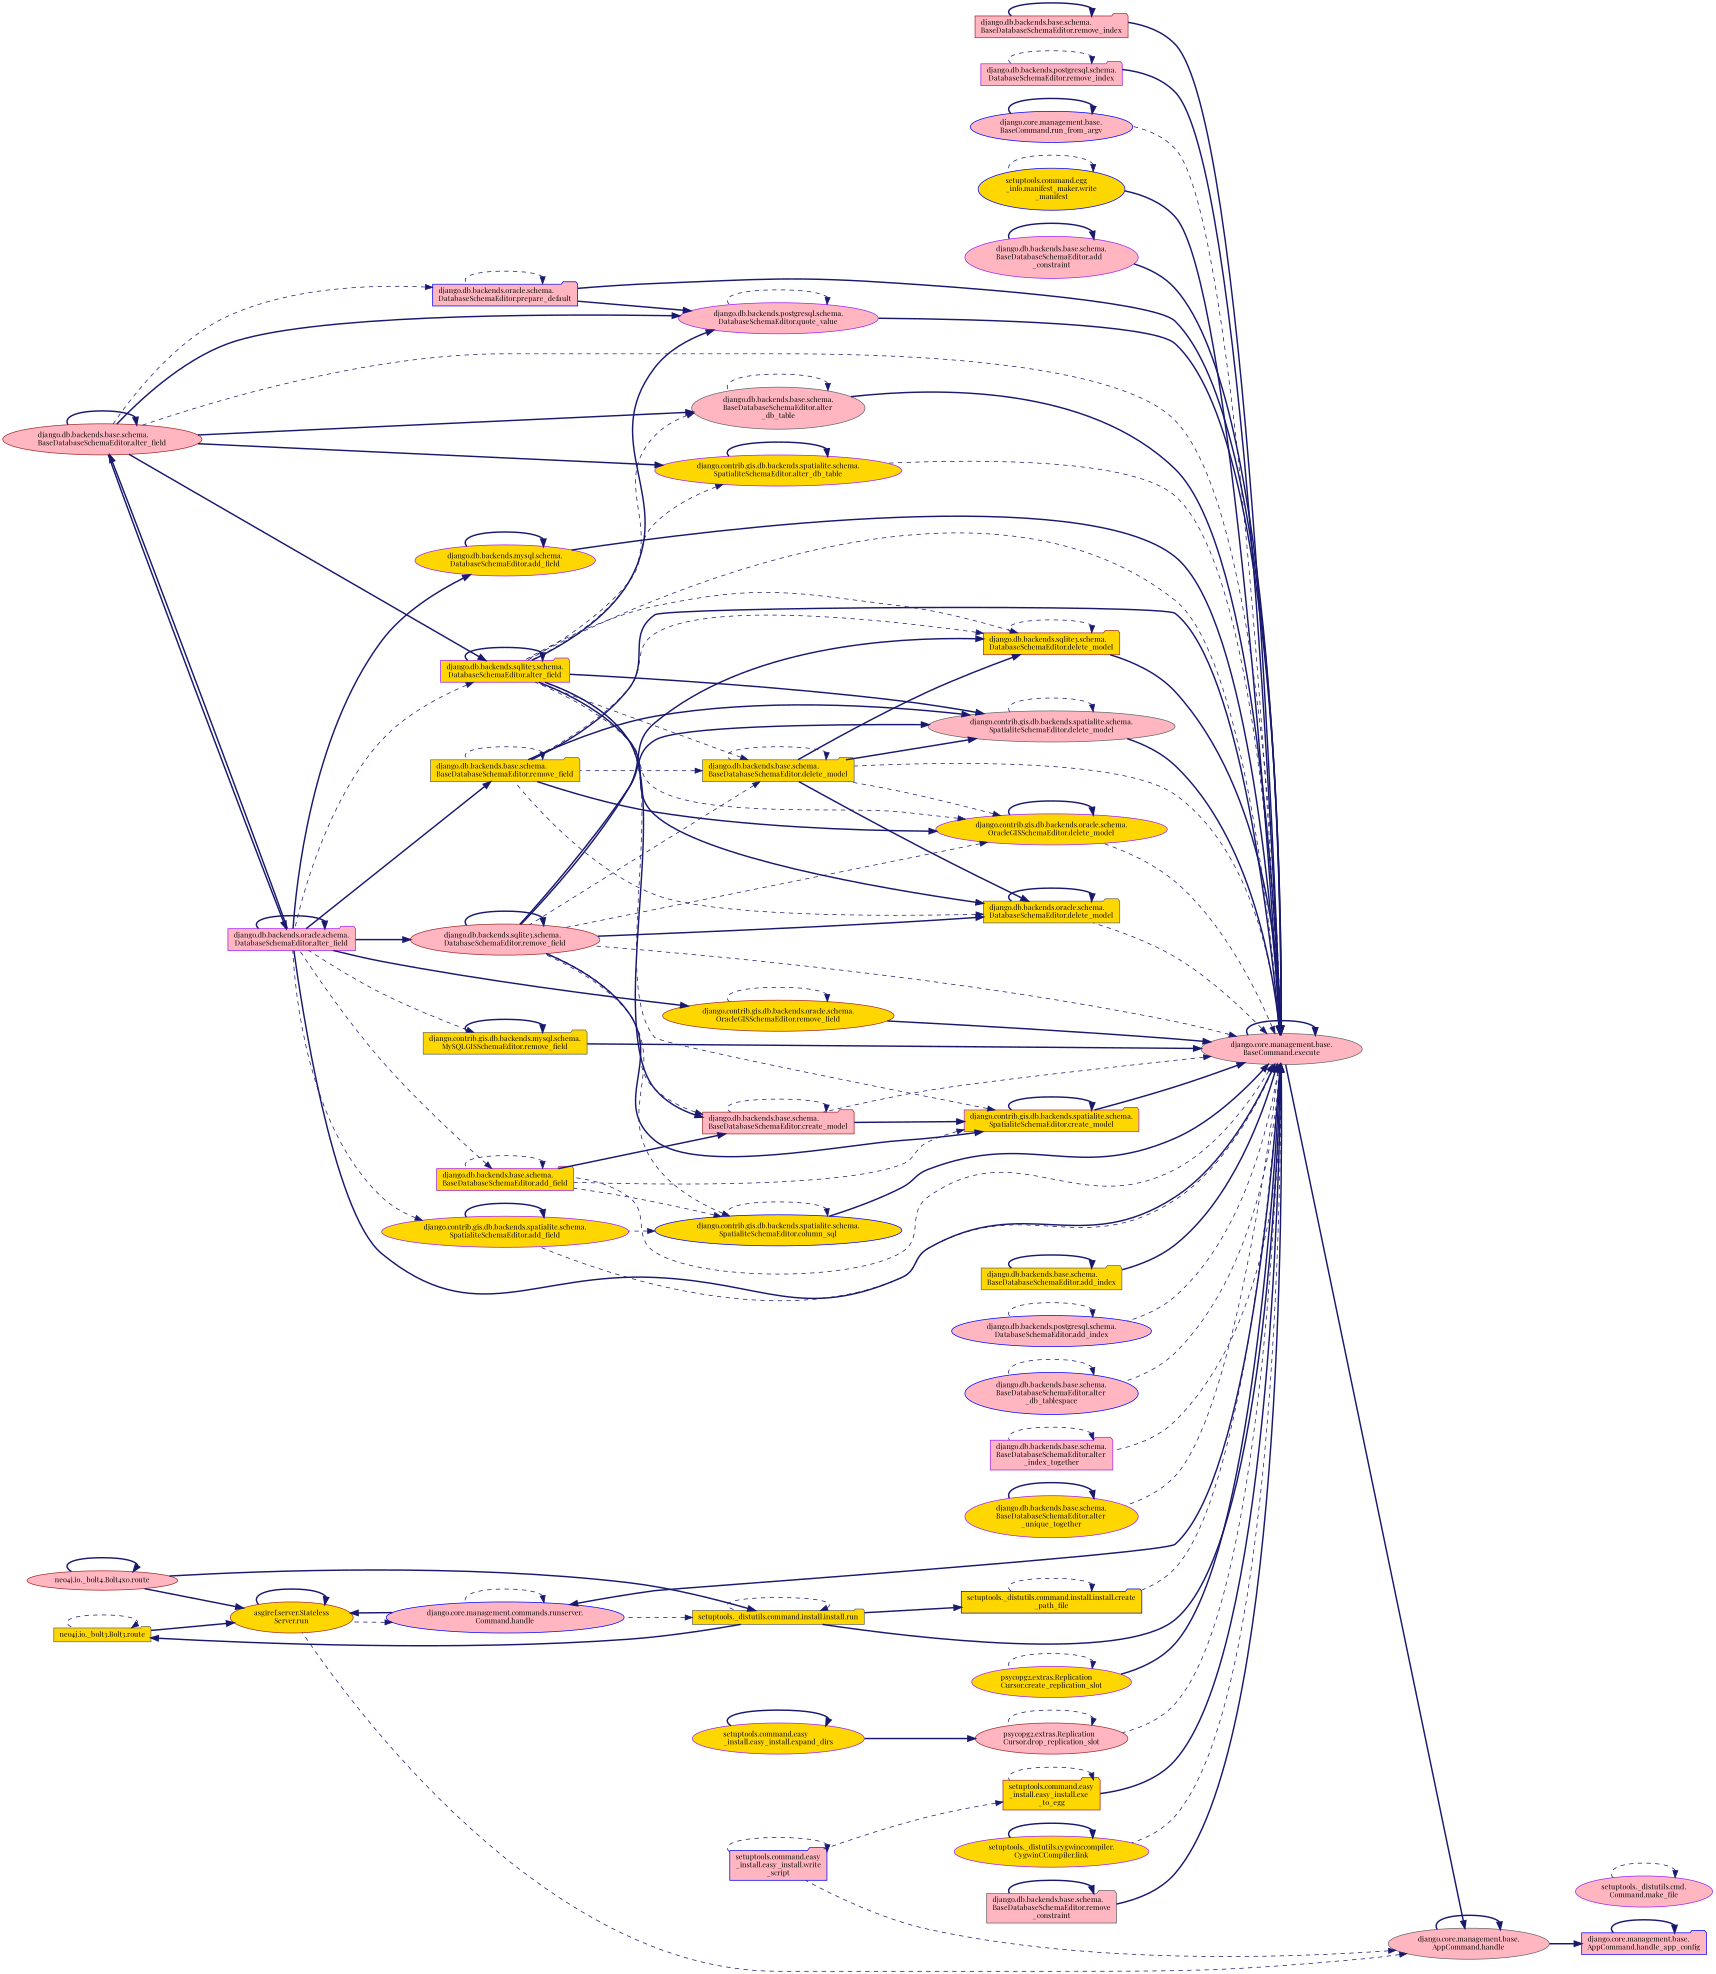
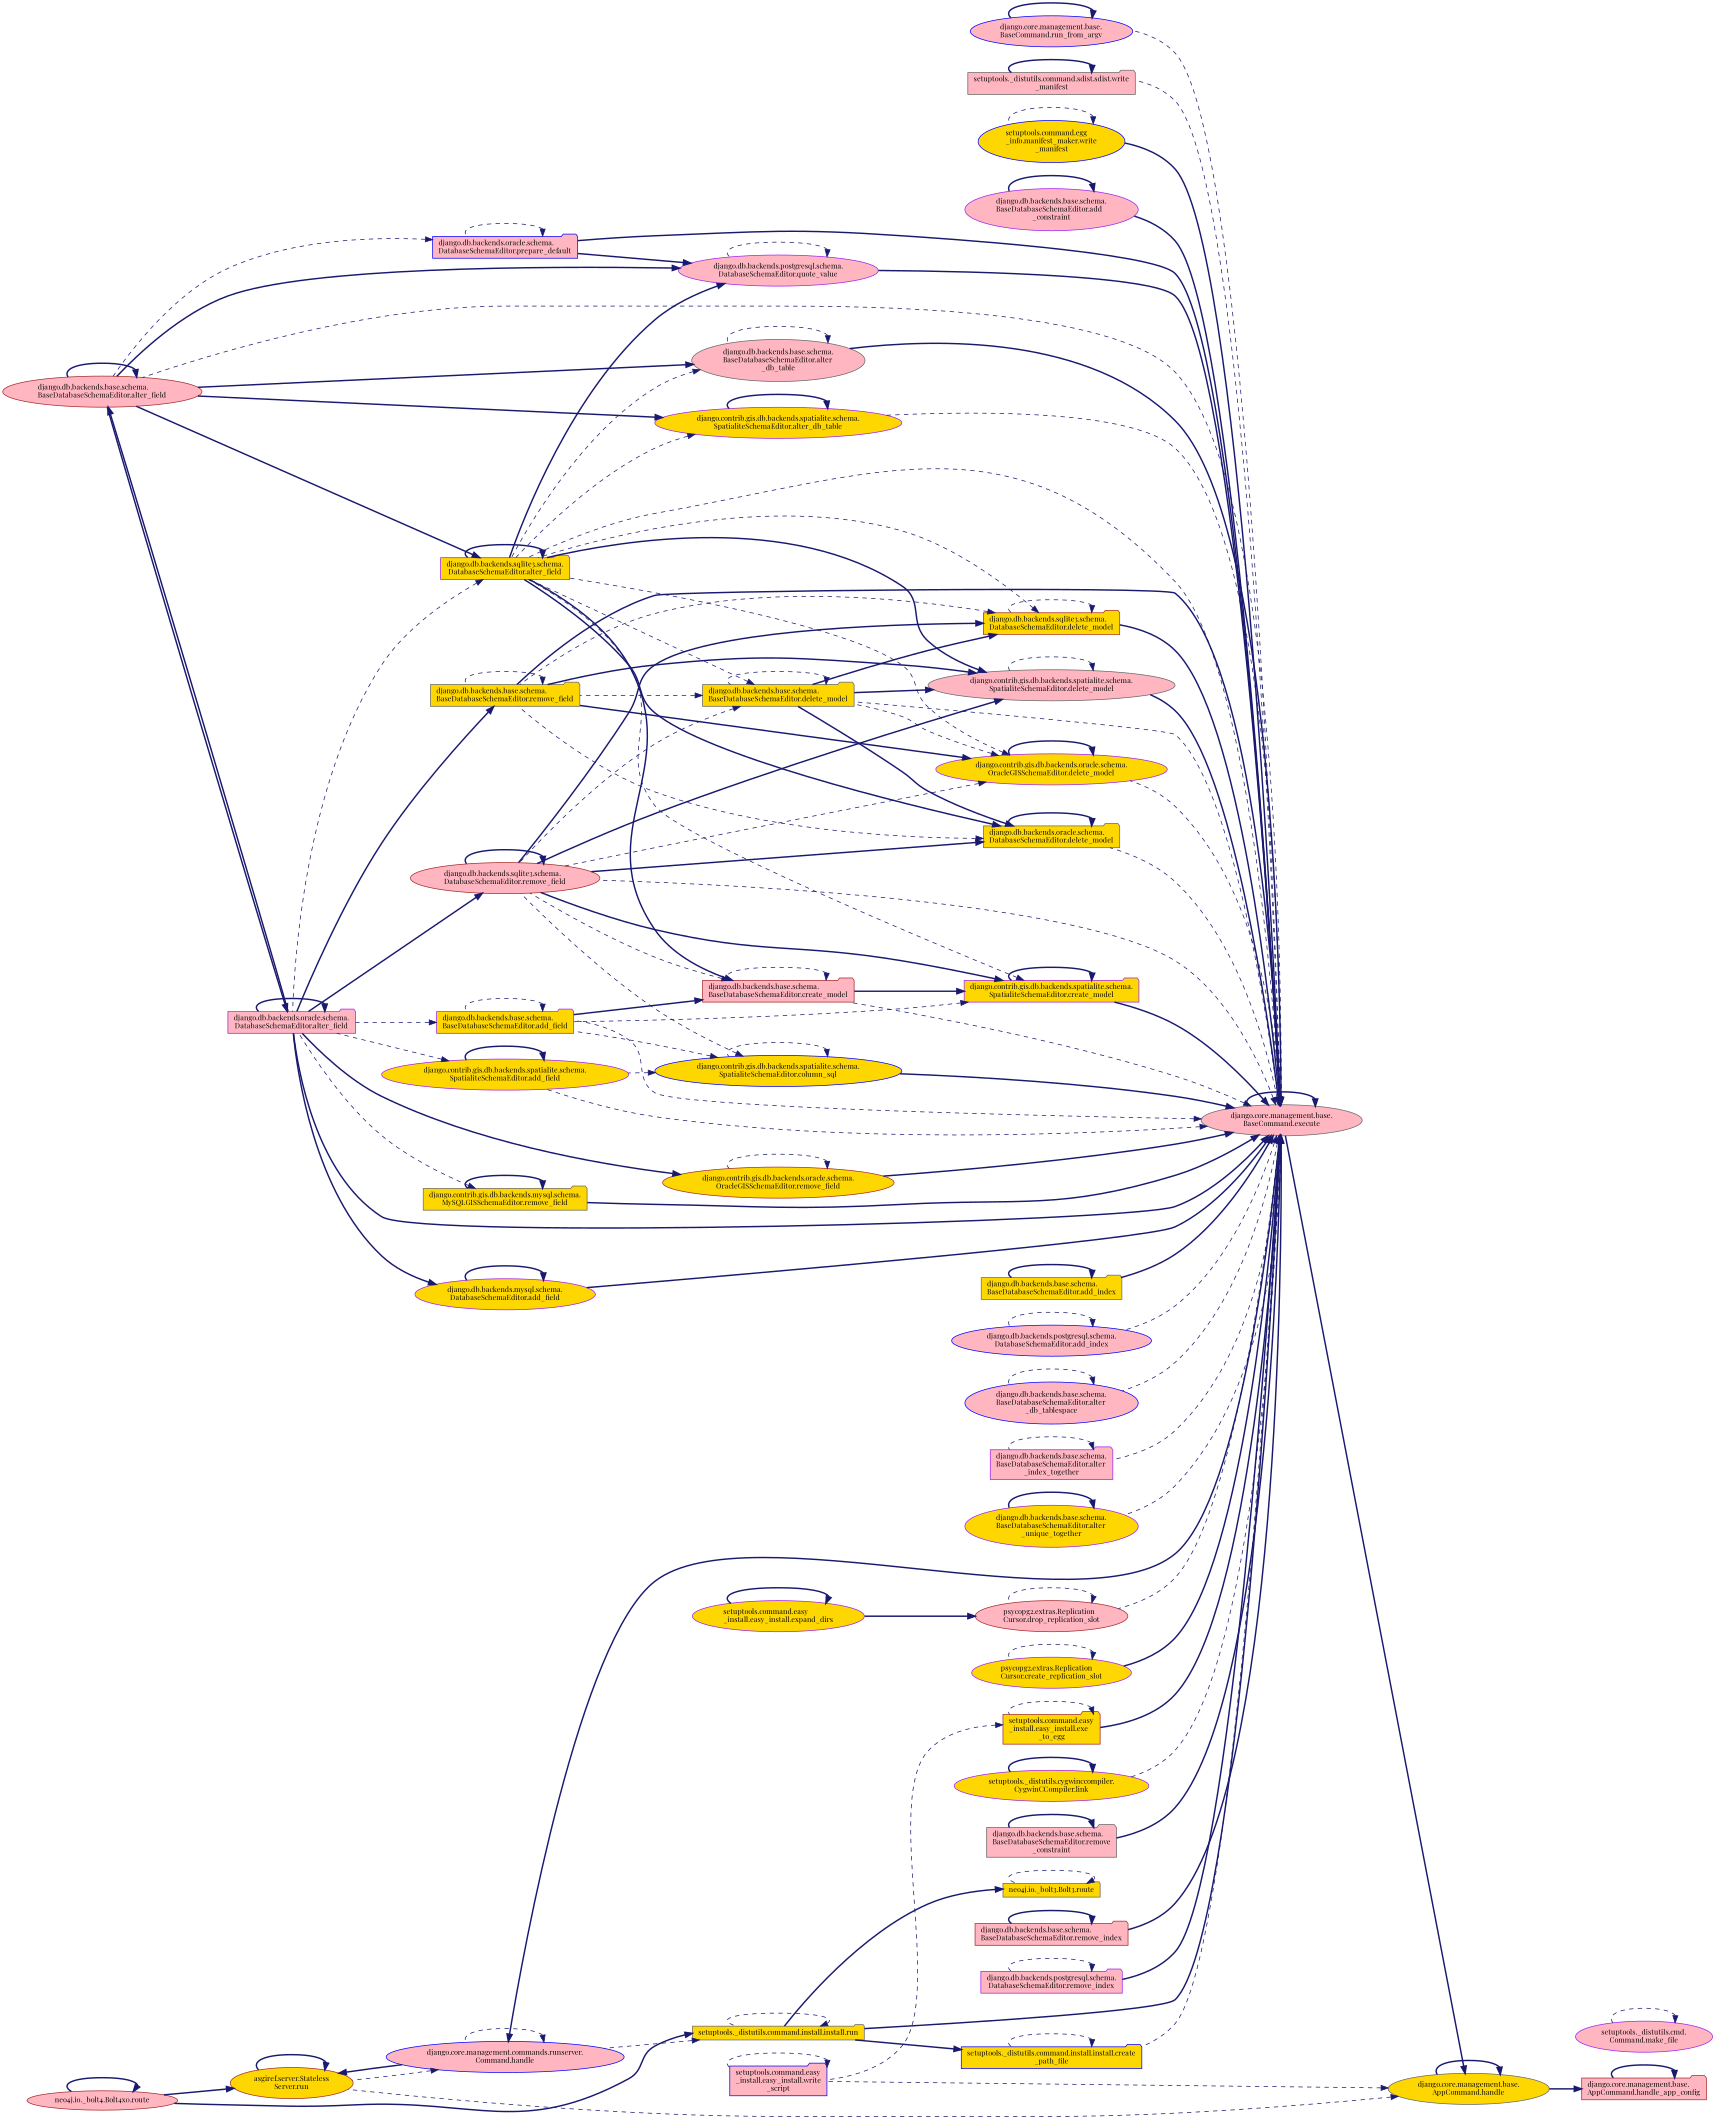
  digraph {
    fontname="Playfair Display"
    rankdir=RL
    node [color=purple fillcolor=lightpink fontname="Playfair Display" fontsize=10 shape=ellipse style=filled]
    edge [color=midnightblue dir=back fontname="Playfair Display" fontsize=10 labelfontname=Helvetica labelfontsize=10 style=bold]
-   n1 [color=blue fontcolor=black height=0.2 label="django.core.management.base.\lAppCommand.handle_app_config" shape=folder width=0.4]
-   n2 [color=gray40 height=0.2 label="django.core.management.base.\lAppCommand.handle" width=0.4]
+   n1 [color=brown fontcolor=black height=0.2 label="django.core.management.base.\lAppCommand.handle_app_config" shape=folder width=0.4]
+   n2 [color=gray40 fillcolor=gold height=0.2 label="django.core.management.base.\lAppCommand.handle" width=0.4]
    n3 [color=gray40 height=0.2 label="django.core.management.base.\lBaseCommand.execute" width=0.4]
    n4 [color=brown fillcolor=gold height=0.2 label="asgiref.server.Stateless\lServer.run" width=0.4]
    n5 [color=blue height=0.2 label="setuptools.command.easy\l_install.easy_install.write\l_script" shape=folder width=0.4]
    n6 [height=0.2 label="django.db.backends.base.schema.\lBaseDatabaseSchemaEditor.add\l_constraint" width=0.4]
    n7 [fillcolor=gold height=0.2 label="django.contrib.gis.db.backends.spatialite.schema.\lSpatialiteSchemaEditor.add_field" width=0.4]
    n8 [height=0.2 label="django.db.backends.oracle.schema.\lDatabaseSchemaEditor.alter_field" shape=folder width=0.4]
    n9 [color=brown height=0.2 label="django.db.backends.base.schema.\lBaseDatabaseSchemaEditor.alter_field" width=0.4]
    n10 [fillcolor=gold height=0.2 label="django.db.backends.base.schema.\lBaseDatabaseSchemaEditor.add_field" shape=folder width=0.4]
    n11 [fillcolor=gold height=0.2 label="django.db.backends.mysql.schema.\lDatabaseSchemaEditor.add_field" width=0.4]
    n12 [color=gray40 fillcolor=gold height=0.2 label="django.db.backends.base.schema.\lBaseDatabaseSchemaEditor.add_index" shape=folder width=0.4]
    n13 [color=blue height=0.2 label="django.db.backends.postgresql.schema.\lDatabaseSchemaEditor.add_index" width=0.4]
    n14 [color=gray40 height=0.2 label="django.db.backends.base.schema.\lBaseDatabaseSchemaEditor.alter\l_db_table" width=0.4]
    n15 [fillcolor=gold height=0.2 label="django.db.backends.sqlite3.schema.\lDatabaseSchemaEditor.alter_field" shape=folder width=0.4]
    n16 [fillcolor=gold height=0.2 label="django.contrib.gis.db.backends.spatialite.schema.\lSpatialiteSchemaEditor.alter_db_table" width=0.4]
    n17 [color=blue height=0.2 label="django.db.backends.base.schema.\lBaseDatabaseSchemaEditor.alter\l_db_tablespace" width=0.4]
    n18 [height=0.2 label="django.db.backends.base.schema.\lBaseDatabaseSchemaEditor.alter\l_index_together" shape=folder width=0.4]
    n19 [fillcolor=gold height=0.2 label="django.db.backends.base.schema.\lBaseDatabaseSchemaEditor.alter\l_unique_together" width=0.4]
    n20 [color=blue fillcolor=gold height=0.2 label="django.contrib.gis.db.backends.spatialite.schema.\lSpatialiteSchemaEditor.column_sql" width=0.4]
    n21 [color=brown height=0.2 label="django.db.backends.sqlite3.schema.\lDatabaseSchemaEditor.remove_field" width=0.4]
    n22 [fillcolor=gold height=0.2 label="django.contrib.gis.db.backends.spatialite.schema.\lSpatialiteSchemaEditor.create_model" shape=folder width=0.4]
    n23 [color=brown height=0.2 label="django.db.backends.base.schema.\lBaseDatabaseSchemaEditor.create_model" shape=folder width=0.4]
    n24 [color=blue fillcolor=gold height=0.2 label="setuptools._distutils.command.install.install.create\l_path_file" shape=folder width=0.4]
    n25 [color=gray40 fillcolor=gold height=0.2 label="setuptools._distutils.command.install.install.run" shape=folder width=0.4]
    n26 [fillcolor=gold height=0.2 label="psycopg2.extras.Replication\lCursor.create_replication_slot" width=0.4]
    n27 [fillcolor=gold height=0.2 label="django.contrib.gis.db.backends.oracle.schema.\lOracleGISSchemaEditor.delete_model" width=0.4]
    n28 [color=gray40 fillcolor=gold height=0.2 label="django.db.backends.base.schema.\lBaseDatabaseSchemaEditor.delete_model" shape=folder width=0.4]
    n29 [color=gray40 fillcolor=gold height=0.2 label="django.db.backends.base.schema.\lBaseDatabaseSchemaEditor.remove_field" shape=folder width=0.4]
    n30 [color=gray40 fillcolor=gold height=0.2 label="django.db.backends.oracle.schema.\lDatabaseSchemaEditor.delete_model" shape=folder width=0.4]
    n31 [color=gray40 height=0.2 label="django.contrib.gis.db.backends.spatialite.schema.\lSpatialiteSchemaEditor.delete_model" width=0.4]
    n32 [color=brown fillcolor=gold height=0.2 label="django.db.backends.sqlite3.schema.\lDatabaseSchemaEditor.delete_model" shape=folder width=0.4]
    n33 [color=brown height=0.2 label="psycopg2.extras.Replication\lCursor.drop_replication_slot" width=0.4]
    n34 [color=brown fillcolor=gold height=0.2 label="setuptools.command.easy\l_install.easy_install.exe\l_to_egg" shape=folder width=0.4]
    n35 [fillcolor=gold height=0.2 label="setuptools._distutils.cygwinccompiler.\lCygwinCCompiler.link" width=0.4]
    n36 [color=blue height=0.2 label="django.db.backends.oracle.schema.\lDatabaseSchemaEditor.prepare_default" shape=folder width=0.4]
    n37 [height=0.2 label="django.db.backends.postgresql.schema.\lDatabaseSchemaEditor.quote_value" width=0.4]
    n38 [color=gray40 height=0.2 label="django.db.backends.base.schema.\lBaseDatabaseSchemaEditor.remove\l_constraint" shape=folder width=0.4]
    n39 [color=gray40 fillcolor=gold height=0.2 label="django.contrib.gis.db.backends.mysql.schema.\lMySQLGISSchemaEditor.remove_field" shape=folder width=0.4]
    n40 [color=brown fillcolor=gold height=0.2 label="django.contrib.gis.db.backends.oracle.schema.\lOracleGISSchemaEditor.remove_field" width=0.4]
    n41 [color=brown height=0.2 label="django.db.backends.base.schema.\lBaseDatabaseSchemaEditor.remove_index" shape=folder width=0.4]
    n42 [height=0.2 label="django.db.backends.postgresql.schema.\lDatabaseSchemaEditor.remove_index" shape=folder width=0.4]
    n43 [color=blue height=0.2 label="django.core.management.base.\lBaseCommand.run_from_argv" width=0.4]
+   n44 [color=gray40 height=0.2 label="setuptools._distutils.command.sdist.sdist.write\l_manifest" shape=folder width=0.4]
    n45 [color=blue fillcolor=gold height=0.2 label="setuptools.command.egg\l_info.manifest_maker.write\l_manifest" width=0.4]
    n46 [color=blue height=0.2 label="django.core.management.commands.runserver.\lCommand.handle" width=0.4]
    n47 [color=gray40 fillcolor=gold height=0.2 label="neo4j.io._bolt3.Bolt3.route" shape=folder width=0.4]
    n48 [color=brown height=0.2 label="neo4j.io._bolt4.Bolt4x0.route" width=0.4]
    n49 [fillcolor=gold height=0.2 label="setuptools.command.easy\l_install.easy_install.expand_dirs" width=0.4]
    n50 [height=0.2 label="setuptools._distutils.cmd.\lCommand.make_file" width=0.4]
    n1 -> n1
    n1 -> n2
    n2 -> n2
    n2 -> n3
    n2 -> n4 [style=dashed]
    n2 -> n5 [style=dashed]
    n3 -> n3
    n3 -> n6
    n3 -> n7 [style=dashed]
    n3 -> n8
    n3 -> n9 [style=dashed]
    n3 -> n10 [style=dashed]
    n3 -> n11
    n3 -> n12
    n3 -> n13 [style=dashed]
    n3 -> n14
    n3 -> n15 [style=dashed]
    n3 -> n16 [style=dashed]
    n3 -> n17 [style=dashed]
    n3 -> n18 [style=dashed]
    n3 -> n19 [style=dashed]
    n3 -> n20
    n3 -> n21 [style=dashed]
    n3 -> n22
    n3 -> n23 [style=dashed]
    n3 -> n24 [style=dashed]
    n3 -> n25
    n3 -> n26
    n3 -> n27 [style=dashed]
    n3 -> n28 [style=dashed]
    n3 -> n29
    n3 -> n30 [style=dashed]
    n3 -> n31
    n3 -> n32
    n3 -> n33 [style=dashed]
    n3 -> n34
    n3 -> n35 [style=dashed]
    n3 -> n36
    n3 -> n37
    n3 -> n38
    n3 -> n39
    n3 -> n40
    n3 -> n41
    n3 -> n42
    n3 -> n43 [style=dashed]
+   n3 -> n44 [style=dashed]
    n3 -> n45
    n4 -> n4
    n4 -> n46
-   n4 -> n47
    n4 -> n48
    n5 -> n5 [style=dashed]
    n6 -> n6
    n7 -> n7
    n7 -> n8 [style=dashed]
    n8 -> n8
    n8 -> n9
    n9 -> n8
    n9 -> n9
    n10 -> n8 [style=dashed]
    n10 -> n10 [style=dashed]
    n11 -> n8
    n11 -> n11
    n12 -> n12
    n13 -> n13 [style=dashed]
    n14 -> n9
    n14 -> n14 [style=dashed]
    n14 -> n15 [style=dashed]
    n15 -> n8 [style=dashed]
    n15 -> n9
    n15 -> n15
    n16 -> n9
    n16 -> n15 [style=dashed]
    n16 -> n16
    n17 -> n17 [style=dashed]
    n18 -> n18 [style=dashed]
    n19 -> n19
    n20 -> n7 [style=dashed]
    n20 -> n10 [style=dashed]
    n20 -> n20 [style=dashed]
    n20 -> n21 [style=dashed]
    n21 -> n8
    n21 -> n21
    n22 -> n10 [style=dashed]
    n22 -> n15 [style=dashed]
    n22 -> n21
    n22 -> n22
    n22 -> n23
    n23 -> n10
    n23 -> n15
    n23 -> n21 [style=dashed]
    n23 -> n23 [style=dashed]
    n24 -> n24 [style=dashed]
    n24 -> n25
    n25 -> n25 [style=dashed]
    n25 -> n46 [style=dashed]
    n25 -> n48
    n26 -> n26 [style=dashed]
    n27 -> n15 [style=dashed]
    n27 -> n21 [style=dashed]
    n27 -> n27
    n27 -> n28 [style=dashed]
    n27 -> n29
    n28 -> n15 [style=dashed]
    n28 -> n21 [style=dashed]
    n28 -> n28 [style=dashed]
    n28 -> n29 [style=dashed]
    n29 -> n8
    n29 -> n29 [style=dashed]
    n30 -> n15
    n30 -> n21
    n30 -> n28
    n30 -> n29 [style=dashed]
    n30 -> n30
    n31 -> n15
    n31 -> n21
    n31 -> n28
    n31 -> n29
    n31 -> n31 [style=dashed]
    n32 -> n15 [style=dashed]
    n32 -> n21
    n32 -> n28
    n32 -> n29 [style=dashed]
    n32 -> n32 [style=dashed]
    n33 -> n33 [style=dashed]
    n33 -> n49
    n34 -> n5 [style=dashed]
    n34 -> n34 [style=dashed]
    n35 -> n35
    n36 -> n9 [style=dashed]
    n36 -> n36 [style=dashed]
    n37 -> n9
    n37 -> n15
    n37 -> n36
    n37 -> n37 [style=dashed]
    n38 -> n38
    n39 -> n8 [style=dashed]
    n39 -> n39
    n40 -> n8
    n40 -> n40 [style=dashed]
    n41 -> n41
    n42 -> n42 [style=dashed]
    n43 -> n43
+   n44 -> n44
    n45 -> n45 [style=dashed]
    n46 -> n3
    n46 -> n4 [style=dashed]
    n46 -> n46 [style=dashed]
    n47 -> n25
    n47 -> n47 [style=dashed]
    n48 -> n48
    n49 -> n49
    n50 -> n50 [style=dashed]
  }
